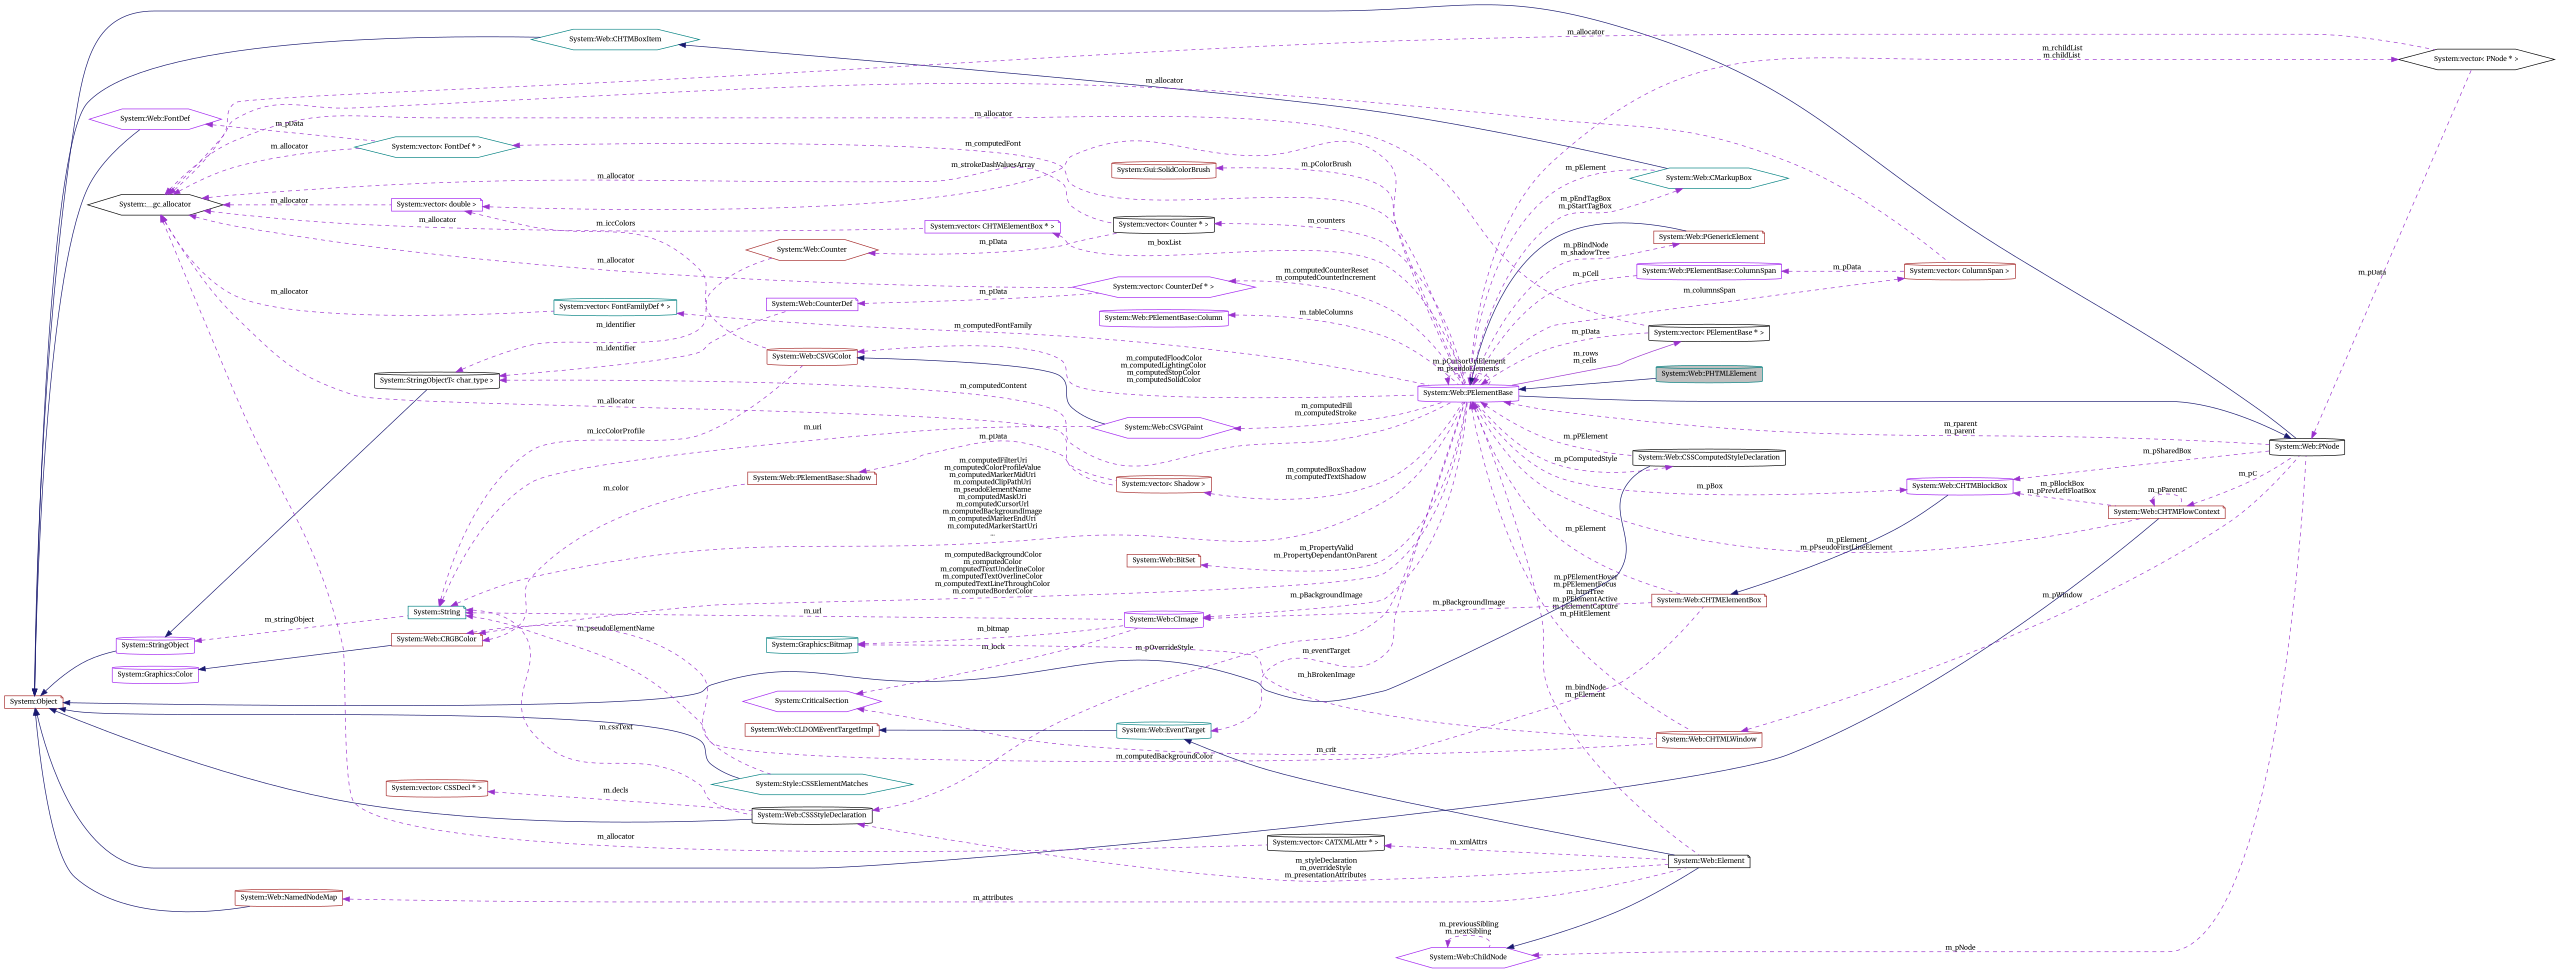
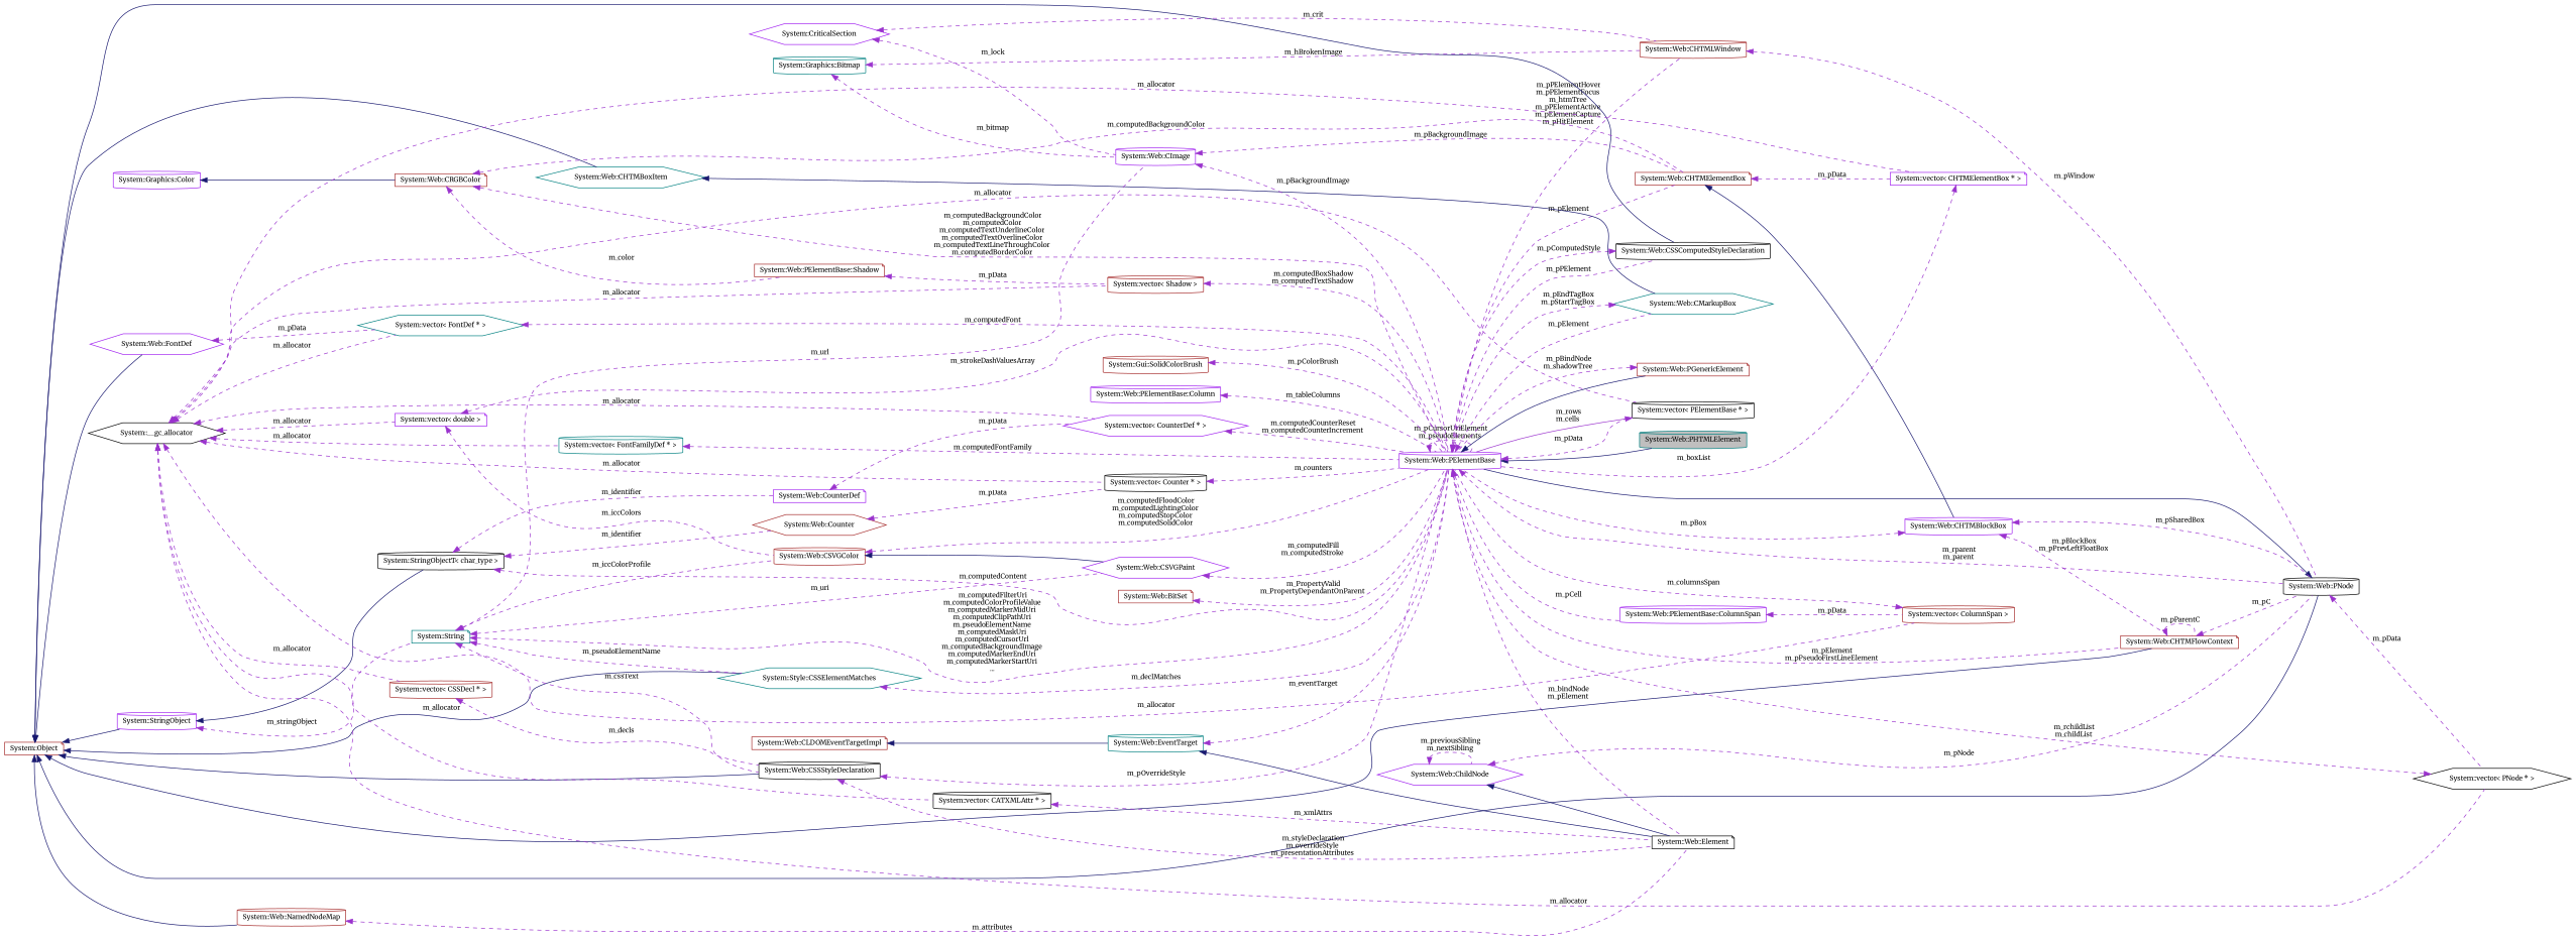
  digraph {
    fontname=Merriweather
    rankdir=LR
    node [color=brown fillcolor=white fontname=Merriweather fontsize=10 shape=cylinder style=filled]
    edge [color=darkorchid3 dir=back fontname=Merriweather fontsize=10 labelfontname=Helvetica labelfontsize=10 style=dashed]
    n1 [color=teal fillcolor=grey75 fontcolor=black height=0.2 label="System::Web::PHTMLElement" width=0.4]
    n2 [color=purple height=0.2 label="System::Web::PElementBase" width=0.4]
    n3 [color=black height=0.2 label="System::Web::PNode" width=0.4]
    n4 [height=0.2 label="System::Web::CHTMLWindow" width=0.4]
    n5 [height=0.2 label="System::Web::CHTMFlowContext" shape=note width=0.4]
    n6 [height=0.2 label="System::Web::CHTMElementBox" shape=note width=0.4]
    n7 [color=teal height=0.2 label="System::Web::CMarkupBox" shape=hexagon width=0.4]
    n8 [color=black height=0.2 label="System::vector\< PElementBase * \>" width=0.4]
    n9 [color=purple height=0.2 label="System::Web::PElementBase::ColumnSpan" width=0.4]
    n10 [color=black height=0.2 label="System::Web::CSSComputedStyleDeclaration" width=0.4]
    n11 [height=0.2 label="System::Web::PGenericElement" shape=note width=0.4]
    n12 [color=black height=0.2 label="System::Web::Element" shape=note width=0.4]
    n13 [color=black height=0.2 label="System::vector\< PNode * \>" shape=hexagon width=0.4]
    n14 [color=purple height=0.2 label="System::Web::CHTMBlockBox" width=0.4]
    n15 [color=purple height=0.2 label="System::vector\< CHTMElementBox * \>" shape=note width=0.4]
    n16 [height=0.2 label="System::vector\< ColumnSpan \>" width=0.4]
    n17 [height=0.2 label="System::Object" shape=note width=0.4]
    n18 [color=purple height=0.2 label="System::StringObject" width=0.4]
    n19 [color=teal height=0.2 label="System::Web::CHTMBoxItem" shape=hexagon width=0.4]
    n20 [color=purple height=0.2 label="System::Web::FontDef" shape=hexagon width=0.4]
    n21 [color=black height=0.2 label="System::Web::CSSStyleDeclaration" width=0.4]
    n22 [height=0.2 label="System::Web::NamedNodeMap" width=0.4]
    n23 [color=teal height=0.2 label="System::Style::CSSElementMatches" shape=hexagon width=0.4]
    n24 [color=teal height=0.2 label="System::String" shape=note width=0.4]
    n25 [color=black height=0.2 label="System::StringObjectT\< char_type \>" width=0.4]
    n26 [color=teal height=0.2 label="System::vector\< FontDef * \>" shape=hexagon width=0.4]
    n27 [color=purple height=0.2 label="System::CriticalSection" shape=hexagon width=0.4]
    n28 [color=purple height=0.2 label="System::Web::CImage" width=0.4]
    n29 [color=teal height=0.2 label="System::Graphics::Bitmap" width=0.4]
    n30 [color=purple height=0.2 label="System::Web::ChildNode" shape=hexagon width=0.4]
    n31 [height=0.2 label="System::Web::CRGBColor" shape=note width=0.4]
    n32 [height=0.2 label="System::Web::PElementBase::Shadow" shape=note width=0.4]
    n33 [height=0.2 label="System::vector\< Shadow \>" width=0.4]
    n34 [color=purple height=0.2 label="System::Graphics::Color" width=0.4]
    n35 [color=purple height=0.2 label="System::Web::CSVGPaint" shape=hexagon width=0.4]
    n36 [height=0.2 label="System::Web::CSVGColor" width=0.4]
    n37 [color=purple height=0.2 label="System::Web::CounterDef" shape=note width=0.4]
    n38 [height=0.2 label="System::Web::Counter" shape=hexagon width=0.4]
    n39 [color=teal height=0.2 label="System::Web::EventTarget" width=0.4]
    n40 [height=0.2 label="System::Web::CLDOMEventTargetImpl" shape=note width=0.4]
    n41 [color=purple height=0.2 label="System::vector\< CounterDef * \>" shape=hexagon width=0.4]
    n42 [color=black height=0.2 label="System::__gc_allocator" shape=hexagon width=0.4]
    n43 [color=black height=0.2 label="System::vector\< Counter * \>" width=0.4]
    n44 [color=purple height=0.2 label="System::vector\< double \>" shape=note width=0.4]
    n45 [height=0.2 label="System::vector\< CSSDecl * \>" width=0.4]
    n46 [color=black height=0.2 label="System::vector\< CATXMLAttr * \>" width=0.4]
    n47 [color=teal height=0.2 label="System::vector\< FontFamilyDef * \>" width=0.4]
    n48 [color=purple height=0.2 label="System::Web::PElementBase::Column" width=0.4]
    n49 [height=0.2 label="System::Web::BitSet" shape=note width=0.4]
    n50 [height=0.2 label="System::Gui::SolidColorBrush" width=0.4]
    n2 -> n1 [color=midnightblue style=solid]
    n2 -> n2 [label=" m_pCursorUriElement\nm_pseudoElements"]
    n2 -> n3 [label=" m_rparent\nm_parent"]
    n2 -> n4 [label=" m_pPElementHover\nm_pPElementFocus\nm_htmTree\nm_pPElementActive\nm_pElementCapture\nm_pHitElement"]
    n2 -> n5 [label=" m_pElement\nm_pPseudoFirstLineElement"]
    n2 -> n6 [label=" m_pElement"]
    n2 -> n7 [label=" m_pElement"]
    n2 -> n8 [label=" m_pData"]
    n2 -> n9 [label=" m_pCell"]
    n2 -> n10 [label=" m_pPElement"]
    n2 -> n11 [color=midnightblue style=solid]
    n2 -> n12 [label=" m_bindNode\nm_pElement"]
    n3 -> n2 [color=midnightblue style=solid]
    n3 -> n13 [label=" m_pData"]
    n4 -> n3 [label=" m_pWindow"]
    n5 -> n3 [label=" m_pC"]
    n5 -> n5 [label=" m_pParentC"]
    n6 -> n14 [color=midnightblue style=solid]
+   n6 -> n15 [label=" m_pData"]
    n7 -> n2 [label=" m_pEndTagBox\nm_pStartTagBox"]
    n8 -> n2 [label=" m_rows\nm_cells" style=solid]
    n9 -> n16 [label=" m_pData"]
    n10 -> n2 [label=" m_pComputedStyle"]
    n11 -> n2 [label=" m_pBindNode\nm_shadowTree"]
    n13 -> n2 [label=" m_rchildList\nm_childList"]
    n14 -> n2 [label=" m_pBox"]
    n14 -> n3 [label=" m_pSharedBox"]
    n14 -> n5 [label=" m_pBlockBox\nm_pPrevLeftFloatBox"]
    n15 -> n2 [label=" m_boxList"]
    n16 -> n2 [label=" m_columnsSpan"]
    n17 -> n3 [color=midnightblue style=solid]
    n17 -> n5 [color=midnightblue style=solid]
    n17 -> n10 [color=midnightblue style=solid]
    n17 -> n18 [color=midnightblue style=solid]
    n17 -> n19 [color=midnightblue style=solid]
    n17 -> n20 [color=midnightblue style=solid]
    n17 -> n21 [color=midnightblue style=solid]
    n17 -> n22 [color=midnightblue style=solid]
    n17 -> n23 [color=midnightblue style=solid]
    n18 -> n24 [label=" m_stringObject"]
    n18 -> n25 [color=midnightblue style=solid]
    n19 -> n7 [color=midnightblue style=solid]
    n20 -> n26 [label=" m_pData"]
    n21 -> n2 [label=" m_pOverrideStyle"]
    n21 -> n12 [label=" m_styleDeclaration\nm_overrideStyle\nm_presentationAttributes"]
    n22 -> n12 [label=" m_attributes"]
+   n23 -> n2 [label=" m_declMatches"]
    n24 -> n2 [label=" m_computedFilterUri\nm_computedColorProfileValue\nm_computedMarkerMidUri\nm_computedClipPathUri\nm_pseudoElementName\nm_computedMaskUri\nm_computedCursorUrl\nm_computedBackgroundImage\nm_computedMarkerEndUri\nm_computedMarkerStartUri\n..."]
    n24 -> n21 [label=" m_cssText"]
    n24 -> n23 [label=" m_pseudoElementName"]
    n24 -> n28 [label=" m_url"]
    n24 -> n35 [label=" m_uri"]
    n24 -> n36 [label=" m_iccColorProfile"]
    n25 -> n2 [label=" m_computedContent"]
    n25 -> n37 [label=" m_identifier"]
    n25 -> n38 [label=" m_identifier"]
    n26 -> n2 [label=" m_computedFont"]
    n27 -> n4 [label=" m_crit"]
    n27 -> n28 [label=" m_lock"]
    n28 -> n2 [label=" m_pBackgroundImage"]
    n28 -> n6 [label=" m_pBackgroundImage"]
    n29 -> n4 [label=" m_hBrokenImage"]
    n29 -> n28 [label=" m_bitmap"]
    n30 -> n3 [label=" m_pNode"]
    n30 -> n12 [color=midnightblue style=solid]
    n30 -> n30 [label=" m_previousSibling\nm_nextSibling"]
    n31 -> n2 [label=" m_computedBackgroundColor\nm_computedColor\nm_computedTextUnderlineColor\nm_computedTextOverlineColor\nm_computedTextLineThroughColor\nm_computedBorderColor"]
    n31 -> n6 [label=" m_computedBackgroundColor"]
    n31 -> n32 [label=" m_color"]
    n32 -> n33 [label=" m_pData"]
    n33 -> n2 [label=" m_computedBoxShadow\nm_computedTextShadow"]
    n34 -> n31 [color=midnightblue style=solid]
    n35 -> n2 [label=" m_computedFill\nm_computedStroke"]
    n36 -> n2 [label=" m_computedFloodColor\nm_computedLightingColor\nm_computedStopColor\nm_computedSolidColor"]
    n36 -> n35 [color=midnightblue style=solid]
    n37 -> n41 [label=" m_pData"]
    n38 -> n43 [label=" m_pData"]
    n39 -> n2 [label=" m_eventTarget"]
    n39 -> n12 [color=midnightblue style=solid]
    n40 -> n39 [color=midnightblue style=solid]
    n41 -> n2 [label=" m_computedCounterReset\nm_computedCounterIncrement"]
    n42 -> n8 [label=" m_allocator"]
    n42 -> n13 [label=" m_allocator"]
    n42 -> n15 [label=" m_allocator"]
    n42 -> n16 [label=" m_allocator"]
    n42 -> n26 [label=" m_allocator"]
    n42 -> n33 [label=" m_allocator"]
    n42 -> n41 [label=" m_allocator"]
    n42 -> n43 [label=" m_allocator"]
    n42 -> n44 [label=" m_allocator"]
+   n42 -> n45 [label=" m_allocator"]
    n42 -> n46 [label=" m_allocator"]
    n42 -> n47 [label=" m_allocator"]
    n43 -> n2 [label=" m_counters"]
    n44 -> n2 [label=" m_strokeDashValuesArray"]
    n44 -> n36 [label=" m_iccColors"]
    n45 -> n21 [label=" m_decls"]
    n46 -> n12 [label=" m_xmlAttrs"]
    n47 -> n2 [label=" m_computedFontFamily"]
    n48 -> n2 [label=" m_tableColumns"]
    n49 -> n2 [label=" m_PropertyValid\nm_PropertyDependantOnParent"]
    n50 -> n2 [label=" m_pColorBrush"]
  }
